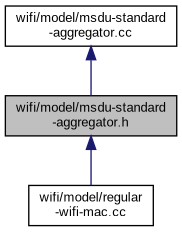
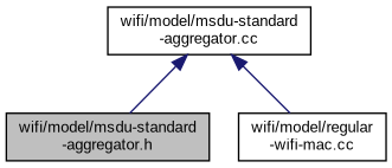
  digraph {
    fontname="Liberation Sans"
    node [color=black fillcolor=white fontname="Liberation Sans" fontsize=10 shape=record style=filled]
    edge [color=midnightblue dir=back fontname="Liberation Sans" fontsize=10 labelfontname=Helvetica labelfontsize=10 style=solid]
    n1 [fillcolor=grey75 fontcolor=black height=0.2 label="wifi/model/msdu-standard\l-aggregator.h" width=0.4]
    n2 [height=0.2 label="wifi/model/regular\l-wifi-mac.cc" width=0.4]
    n3 [height=0.2 label="wifi/model/msdu-standard\l-aggregator.cc" width=0.4]
-   n1 -> n2
+   n3 -> n2
    n3 -> n1
  }
